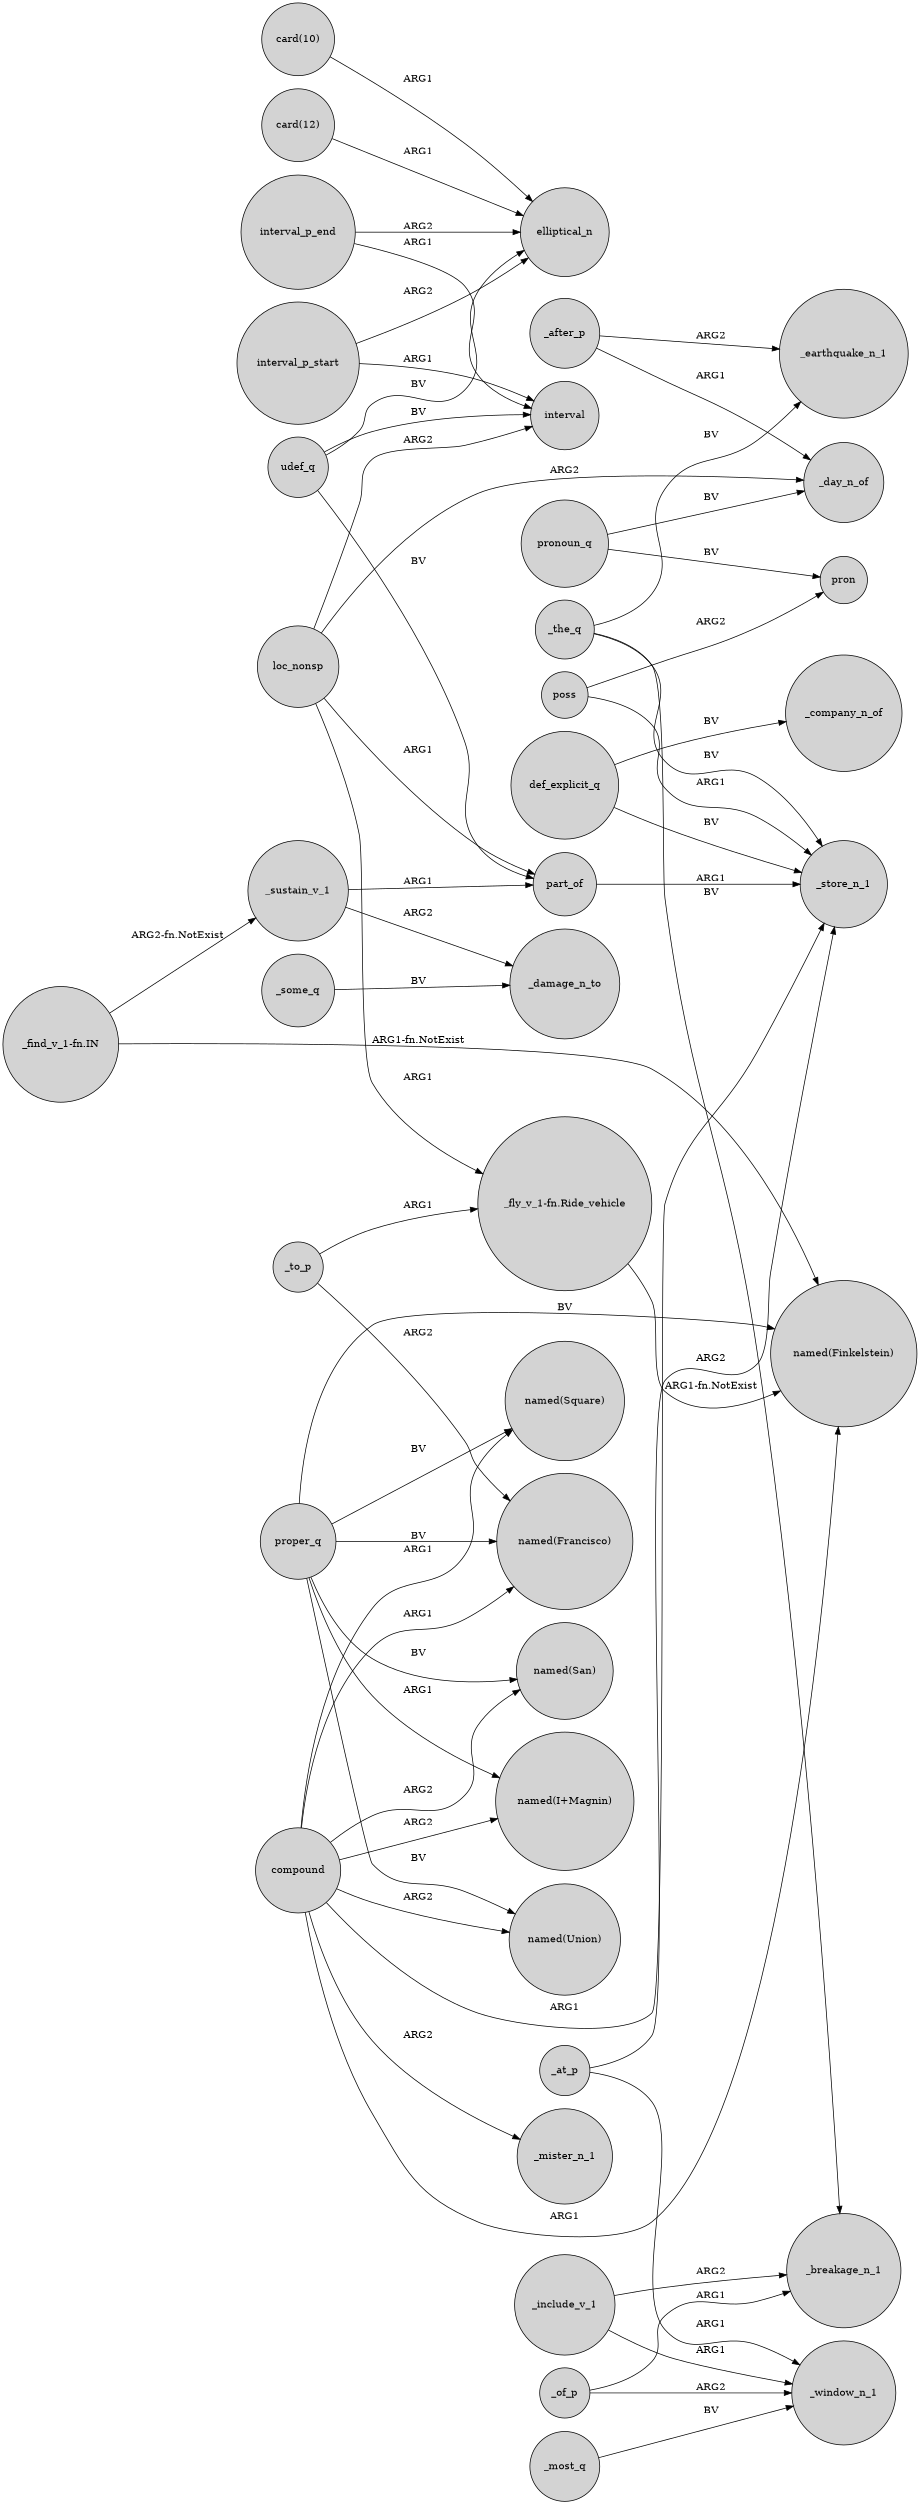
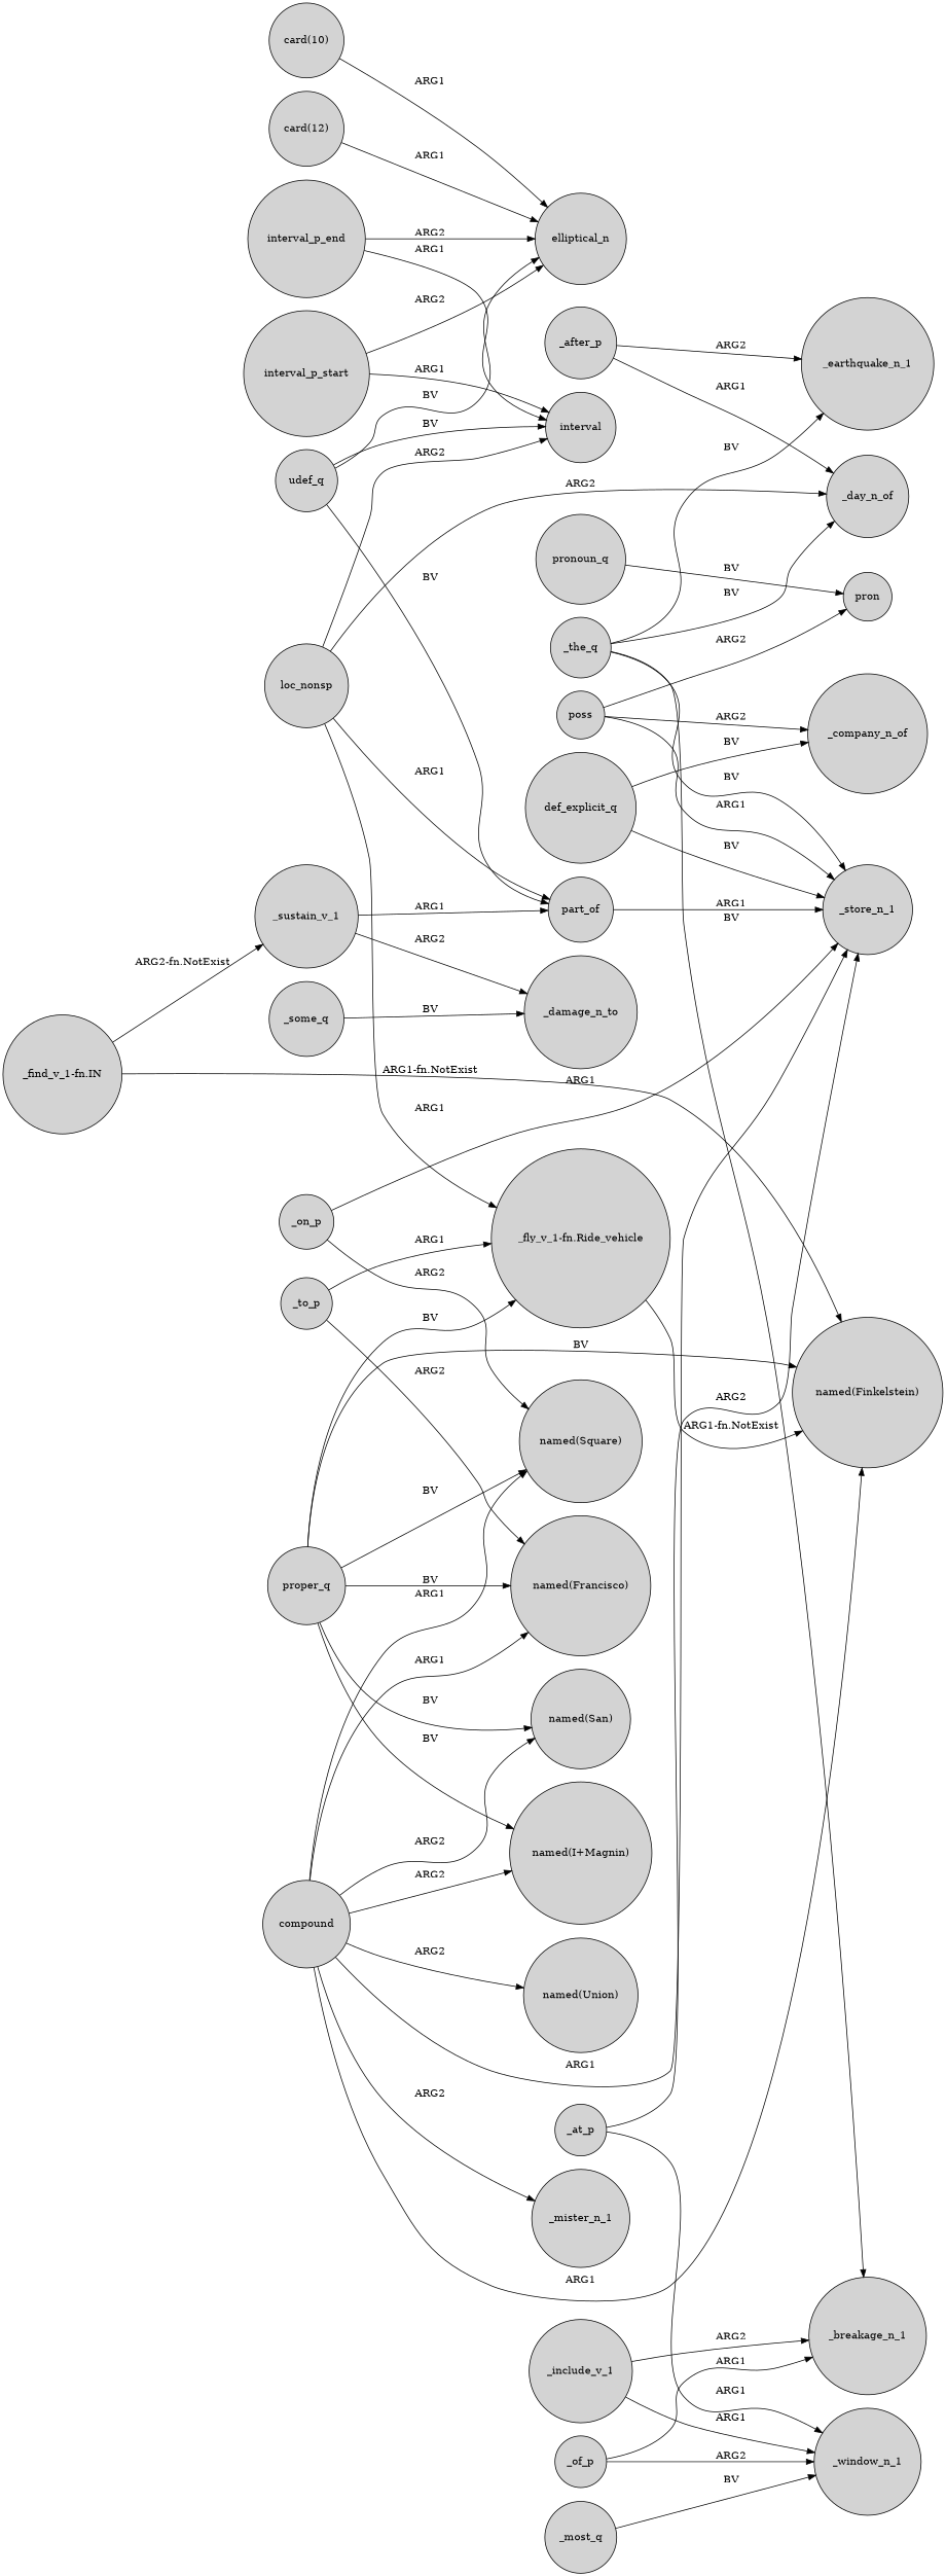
  digraph {
    rankdir=LR
    node [shape=circle style=filled]
    _the_q
    _earthquake_n_1
    _store_n_1
    _day_n_of
    _breakage_n_1
    "card(12)"
    elliptical_n
    loc_nonsp
    "_fly_v_1-fn.Ride_vehicle"
    interval
    part_of
    "named(Finkelstein)"
    udef_q
    poss
    pron
    _company_n_of
    compound
    _mister_n_1
    "named(Francisco)"
    "named(San)"
    "named(Union)"
    "named(I+Magnin)"
    "named(Square)"
    _to_p
    proper_q
    _after_p
    _include_v_1
    _window_n_1
    "card(10)"
    "_find_v_1-fn.IN"
    _sustain_v_1
    _damage_n_to
    _at_p
    interval_p_end
    interval_p_start
    _of_p
+   _on_p
    def_explicit_q
    pronoun_q
    _some_q
    _most_q
    _the_q -> _earthquake_n_1 [label=BV]
    _the_q -> _store_n_1 [label=BV]
-   pronoun_q -> _day_n_of [label=BV]
+   _the_q -> _day_n_of [label=BV]
    _the_q -> _breakage_n_1 [label=BV]
    "card(12)" -> elliptical_n [label=ARG1]
    loc_nonsp -> _day_n_of [label=ARG2]
    loc_nonsp -> "_fly_v_1-fn.Ride_vehicle" [label=ARG1]
    loc_nonsp -> interval [label=ARG2]
    loc_nonsp -> part_of [label=ARG1]
    "_fly_v_1-fn.Ride_vehicle" -> "named(Finkelstein)" [label="ARG1-fn.NotExist"]
    part_of -> _store_n_1 [label=ARG1]
    udef_q -> elliptical_n [label=BV]
    udef_q -> interval [label=BV]
    udef_q -> part_of [label=BV]
    poss -> _store_n_1 [label=ARG1]
    poss -> pron [label=ARG2]
+   poss -> _company_n_of [label=ARG2]
    compound -> _store_n_1 [label=ARG1]
    compound -> "named(Finkelstein)" [label=ARG1]
    compound -> _mister_n_1 [label=ARG2]
    compound -> "named(Francisco)" [label=ARG1]
    compound -> "named(San)" [label=ARG2]
    compound -> "named(Union)" [label=ARG2]
    compound -> "named(I+Magnin)" [label=ARG2]
    compound -> "named(Square)" [label=ARG1]
    _to_p -> "_fly_v_1-fn.Ride_vehicle" [label=ARG1]
    _to_p -> "named(Francisco)" [label=ARG2]
    proper_q -> "named(Finkelstein)" [label=BV]
    proper_q -> "named(Francisco)" [label=BV]
    proper_q -> "named(San)" [label=BV]
-   proper_q -> "named(Union)" [label=BV]
-   proper_q -> "named(I+Magnin)" [label=ARG1]
+   proper_q -> "_fly_v_1-fn.Ride_vehicle" [label=BV]
+   proper_q -> "named(I+Magnin)" [label=BV]
    proper_q -> "named(Square)" [label=BV]
    _after_p -> _earthquake_n_1 [label=ARG2]
    _after_p -> _day_n_of [label=ARG1]
    _include_v_1 -> _breakage_n_1 [label=ARG2]
    _include_v_1 -> _window_n_1 [label=ARG1]
    "card(10)" -> elliptical_n [label=ARG1]
    "_find_v_1-fn.IN" -> "named(Finkelstein)" [label="ARG1-fn.NotExist"]
    "_find_v_1-fn.IN" -> _sustain_v_1 [label="ARG2-fn.NotExist"]
    _sustain_v_1 -> part_of [label=ARG1]
    _sustain_v_1 -> _damage_n_to [label=ARG2]
    _at_p -> _store_n_1 [label=ARG2]
    _at_p -> _window_n_1 [label=ARG1]
    interval_p_end -> elliptical_n [label=ARG2]
    interval_p_end -> interval [label=ARG1]
    interval_p_start -> elliptical_n [label=ARG2]
    interval_p_start -> interval [label=ARG1]
    _of_p -> _breakage_n_1 [label=ARG1]
    _of_p -> _window_n_1 [label=ARG2]
+   _on_p -> _store_n_1 [label=ARG1]
+   _on_p -> "named(Square)" [label=ARG2]
    def_explicit_q -> _store_n_1 [label=BV]
    def_explicit_q -> _company_n_of [label=BV]
    pronoun_q -> pron [label=BV]
    _some_q -> _damage_n_to [label=BV]
    _most_q -> _window_n_1 [label=BV]
  }
